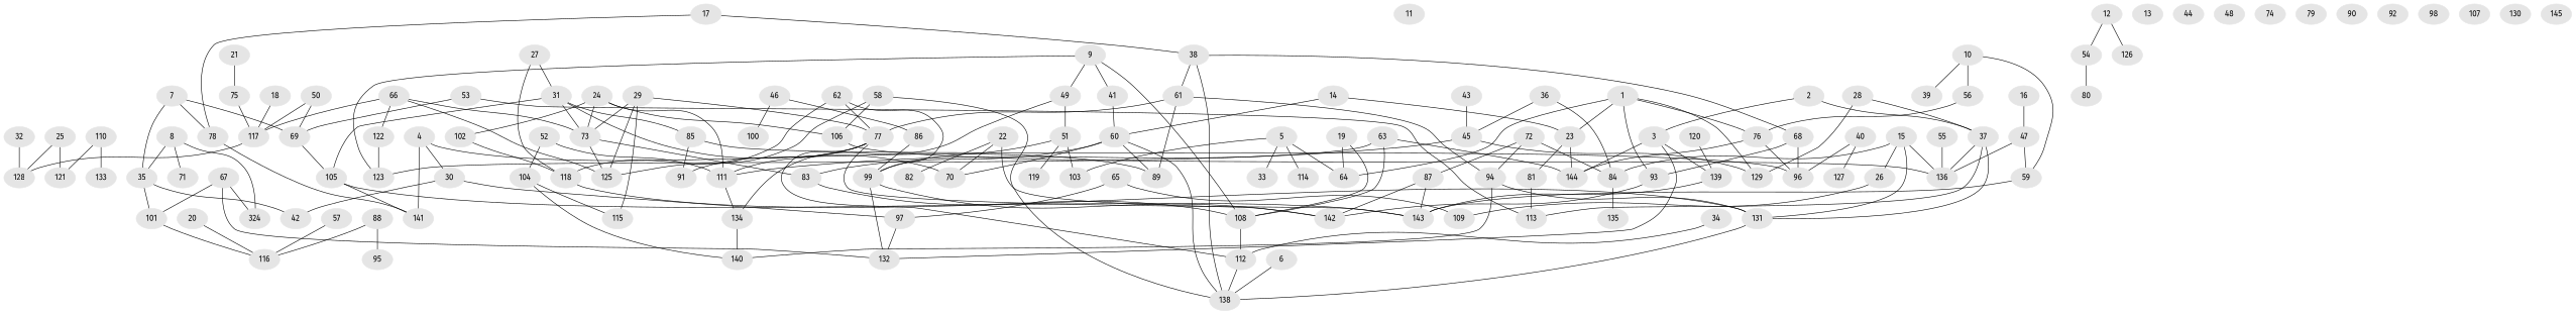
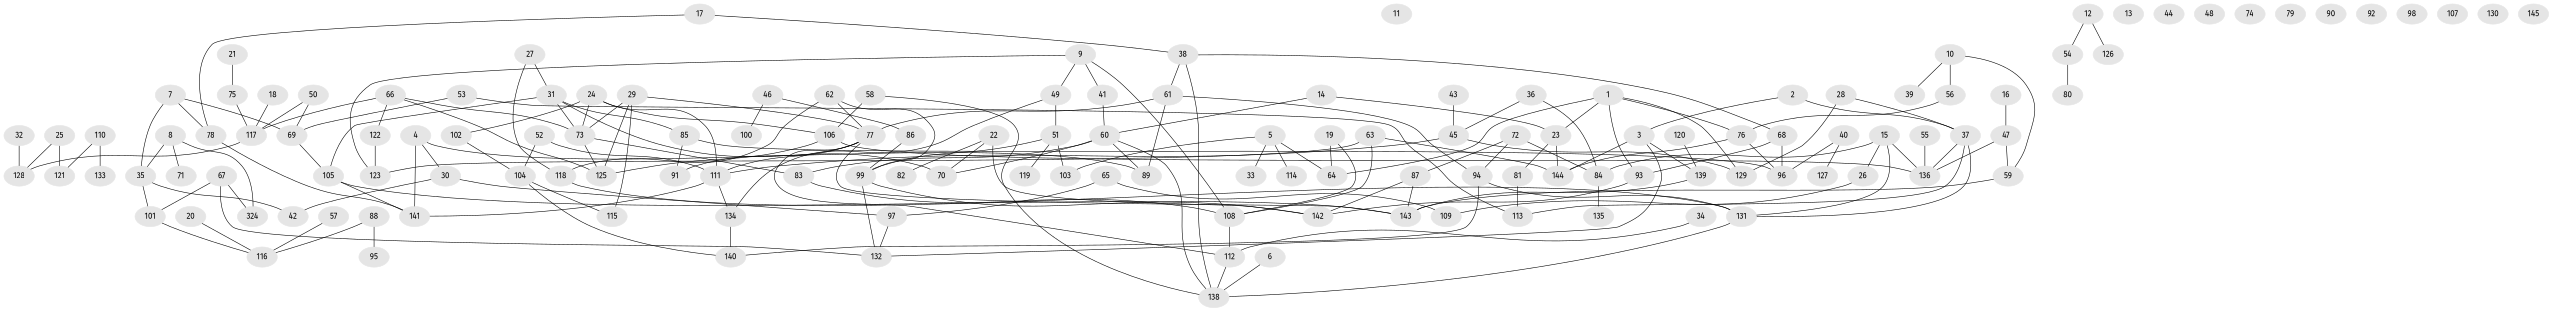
  graph {
    fontname="Fira Sans"
    node [color=gray90 fontname="Fira Sans" style=filled]
    edge [fontname="Fira Sans"]
    1
    23
    64
    76
    93
    129
    144
    81
    96
    142
    2
    3
    37
    132
    139
    131
    136
    113
    143
    4
    30
    89
    141
    42
    97
    5
    33
    103
    114
    6
    138
    7
    35
    69
    78
    101
    105
    8
    71
    n40 [label=324]
    9
    41
    49
    108
    123
    60
    51
    134
    112
    10
    39
    56
    59
    11
    12
    54
    126
    80
    13
    14
    70
    83
    15
    26
    84
    109
    135
    16
    47
    17
    38
    61
    68
    18
    117
    128
    19
    20
    116
    21
    75
    22
    82
    24
    73
    102
    106
    111
    125
    118
    25
    121
    27
    31
    85
    28
    29
    77
    115
    91
    32
    34
    36
    45
    94
    40
    127
    43
    44
    46
    86
    100
    99
    48
    119
    140
    50
    52
    104
    53
    55
    57
    58
    62
    63
    65
    66
    122
    67
    72
    87
    74
    79
    88
    95
    90
    92
    98
    107
    110
    133
    120
    130
    145
    1 -- 23
    1 -- 64
    1 -- 76
    1 -- 93
    1 -- 129
    23 -- 144
    23 -- 81
    76 -- 144
    76 -- 96
    93 -- 142
    81 -- 113
    2 -- 3
    2 -- 37
    3 -- 144
    3 -- 132
    3 -- 139
    37 -- 131
    37 -- 136
    37 -- 113
    139 -- 143
    131 -- 138
    4 -- 30
    4 -- 89
    4 -- 141
    30 -- 42
    30 -- 97
    97 -- 132
    5 -- 64
    5 -- 33
    5 -- 103
    5 -- 114
    6 -- 138
    7 -- 35
    7 -- 69
    7 -- 78
    35 -- 42
    35 -- 101
    69 -- 105
    78 -- 141
    101 -- 116
    105 -- 143
    105 -- 141
    8 -- 35
    8 -- 71
    8 -- n40
    9 -- 41
    9 -- 49
    9 -- 108
    9 -- 123
    41 -- 60
    49 -- 51
    49 -- 134
    108 -- 112
    60 -- 89
    60 -- 138
    60 -- 70
    60 -- 83
    51 -- 103
    51 -- 99
    51 -- 119
    134 -- 140
    112 -- 138
    10 -- 39
    10 -- 56
    10 -- 59
    56 -- 76
    59 -- 143
    12 -- 54
    12 -- 126
    54 -- 80
    14 -- 23
    14 -- 60
    83 -- 108
    15 -- 131
    15 -- 136
    15 -- 26
    15 -- 84
    26 -- 109
    84 -- 135
    16 -- 47
    47 -- 136
    47 -- 59
    17 -- 78
    17 -- 38
    38 -- 138
    38 -- 61
    38 -- 68
    61 -- 89
    61 -- 77
    61 -- 94
    68 -- 93
    68 -- 96
    18 -- 117
    117 -- 128
    19 -- 64
    19 -- 108
    20 -- 116
    21 -- 75
    75 -- 117
    22 -- 142
    22 -- 70
    22 -- 82
    24 -- 73
    24 -- 102
    24 -- 106
    24 -- 111
    73 -- 83
    73 -- 125
-   102 -- 118
+   102 -- 104
    106 -- 136
+   111 -- 141
    111 -- 134
    118 -- 131
    25 -- 128
    25 -- 121
    27 -- 118
    27 -- 31
    31 -- 105
    31 -- 70
    31 -- 73
    31 -- 85
    85 -- 96
    85 -- 91
    28 -- 129
    28 -- 37
    29 -- 73
    29 -- 125
    29 -- 77
    29 -- 115
    77 -- 143
    77 -- 112
    77 -- 111
    77 -- 91
    32 -- 128
    34 -- 112
    36 -- 84
    36 -- 45
    45 -- 129
    45 -- 111
    94 -- 131
    94 -- 140
    40 -- 96
    40 -- 127
    43 -- 45
    46 -- 86
    46 -- 100
    86 -- 99
    99 -- 142
    99 -- 132
    50 -- 69
    50 -- 117
    52 -- 111
    52 -- 104
    104 -- 115
    104 -- 140
    53 -- 113
    53 -- 69
    55 -- 136
    57 -- 116
    58 -- 138
    58 -- 106
-   58 -- 125
+   106 -- 125
    62 -- 118
    62 -- 77
    62 -- 99
    63 -- 144
    63 -- 108
    63 -- 123
    65 -- 97
    65 -- 109
    66 -- 117
    66 -- 73
    66 -- 125
    66 -- 122
    122 -- 123
    67 -- 132
    67 -- 101
    67 -- n40
    72 -- 84
    72 -- 94
    72 -- 87
    87 -- 142
    87 -- 143
    88 -- 116
    88 -- 95
    110 -- 121
    110 -- 133
    120 -- 139
  }
